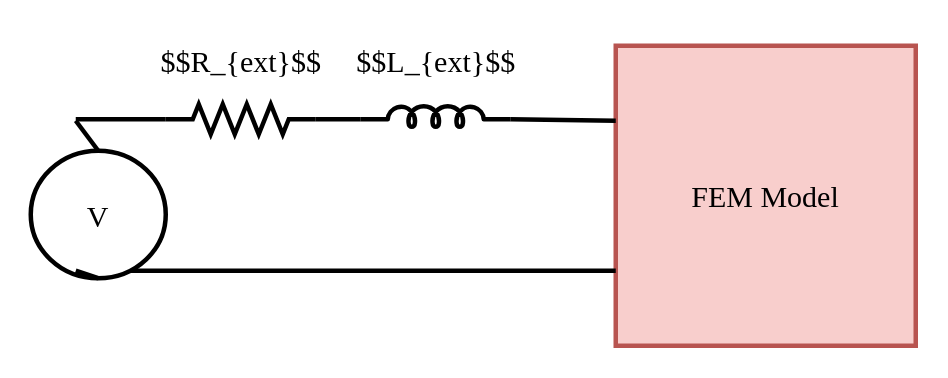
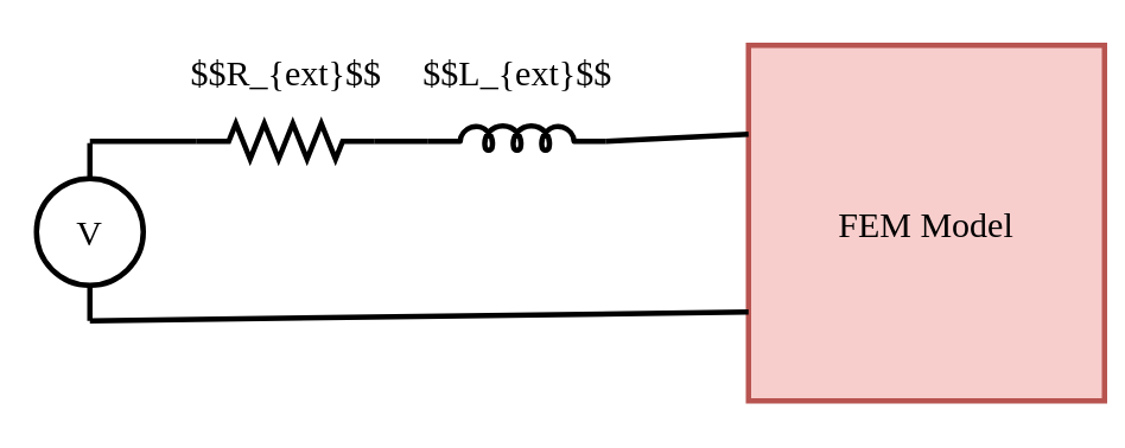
  <mxCell id="0" />
  <mxCell id="1" parent="0" />
- <mxCell id="2" value="FEM Model" style="whiteSpace=wrap;html=1;aspect=fixed;strokeWidth=3;fillColor=#f8cecc;strokeColor=#b85450;fontFamily=Times New Roman;fontSize=20;" vertex="1" parent="1"><mxGeometry x="410" y="30" width="200" height="200" as="geometry" /></mxCell>
+ <mxCell id="2" value="FEM Model" style="whiteSpace=wrap;html=1;aspect=fixed;strokeWidth=3;fillColor=#f8cecc;strokeColor=#b85450;fontFamily=Times New Roman;fontSize=20;" vertex="1" parent="1"><mxGeometry x="420" y="25" width="200" height="200" as="geometry" /></mxCell>
  <mxCell id="3" value="" style="pointerEvents=1;verticalLabelPosition=bottom;shadow=0;dashed=0;align=center;html=1;verticalAlign=top;shape=mxgraph.electrical.resistors.resistor_2;strokeWidth=3;fontFamily=Times New Roman;fontSize=20;" vertex="1" parent="1"><mxGeometry x="110" y="69" width="100" height="20" as="geometry" /></mxCell>
  <mxCell id="4" value="" style="pointerEvents=1;verticalLabelPosition=bottom;shadow=0;dashed=0;align=center;html=1;verticalAlign=top;shape=mxgraph.electrical.inductors.inductor_5;strokeWidth=3;fontFamily=Times New Roman;fontSize=20;" vertex="1" parent="1"><mxGeometry x="240" y="70" width="100" height="14" as="geometry" /></mxCell>
  <mxCell id="5" value="" style="endArrow=none;html=1;rounded=0;strokeWidth=3;exitX=1;exitY=0.645;exitDx=0;exitDy=0;exitPerimeter=0;entryX=0;entryY=0.25;entryDx=0;entryDy=0;fontFamily=Times New Roman;fontSize=20;" edge="1" parent="1" source="4" target="2"><mxGeometry width="50" height="50" relative="1" as="geometry"><mxPoint x="240" y="140" as="sourcePoint" /><mxPoint x="290" y="90" as="targetPoint" /></mxGeometry></mxCell>
  <mxCell id="6" value="" style="endArrow=none;html=1;rounded=0;strokeWidth=3;entryX=0;entryY=0.5;entryDx=0;entryDy=0;entryPerimeter=0;startArrow=none;startFill=0;fontFamily=Times New Roman;fontSize=20;" edge="1" parent="1" target="3"><mxGeometry width="50" height="50" relative="1" as="geometry"><mxPoint x="50" y="79" as="sourcePoint" /><mxPoint x="110" y="77.5" as="targetPoint" /></mxGeometry></mxCell>
  <mxCell id="7" value="" style="endArrow=none;html=1;rounded=0;strokeWidth=3;entryX=0;entryY=0.645;entryDx=0;entryDy=0;entryPerimeter=0;exitX=1;exitY=0.5;exitDx=0;exitDy=0;exitPerimeter=0;fontFamily=Times New Roman;fontSize=20;" edge="1" parent="1" source="3" target="4"><mxGeometry width="50" height="50" relative="1" as="geometry"><mxPoint x="20" y="87" as="sourcePoint" /><mxPoint x="120" y="87" as="targetPoint" /></mxGeometry></mxCell>
  <mxCell id="8" value="" style="endArrow=none;html=1;rounded=0;strokeWidth=3;entryX=0;entryY=0.75;entryDx=0;entryDy=0;startArrow=none;startFill=0;fontFamily=Times New Roman;fontSize=20;" edge="1" parent="1" target="2"><mxGeometry width="50" height="50" relative="1" as="geometry"><mxPoint x="50" y="180" as="sourcePoint" /><mxPoint x="120" y="89" as="targetPoint" /></mxGeometry></mxCell>
  <mxCell id="9" value="$$R_{ext}$$" style="text;html=1;align=center;verticalAlign=middle;resizable=0;points=[];autosize=1;strokeColor=none;fillColor=none;fontSize=20;fontFamily=Times New Roman;fontStyle=0" vertex="1" parent="1"><mxGeometry x="95" y="20" width="130" height="40" as="geometry" /></mxCell>
  <mxCell id="10" value="$$L_{ext}$$" style="text;html=1;align=center;verticalAlign=middle;resizable=0;points=[];autosize=1;strokeColor=none;fillColor=none;fontSize=20;fontFamily=Times New Roman;fontStyle=0" vertex="1" parent="1"><mxGeometry x="225" y="20" width="130" height="40" as="geometry" /></mxCell>
- <mxCell id="11" value="V" style="ellipse;whiteSpace=wrap;html=1;aspect=fixed;strokeWidth=3;fontFamily=Times New Roman;fontSize=20;" vertex="1" parent="1"><mxGeometry x="20" y="100" width="90" height="85" as="geometry" /></mxCell>
+ <mxCell id="11" value="V" style="ellipse;whiteSpace=wrap;html=1;aspect=fixed;strokeWidth=3;fontFamily=Times New Roman;fontSize=20;" vertex="1" parent="1"><mxGeometry x="20" y="100" width="60" height="60" as="geometry" /></mxCell>
  <mxCell id="12" value="" style="endArrow=none;html=1;rounded=0;strokeWidth=3;entryX=0.5;entryY=0;entryDx=0;entryDy=0;fontFamily=Times New Roman;fontSize=20;" edge="1" parent="1" target="11"><mxGeometry width="50" height="50" relative="1" as="geometry"><mxPoint x="50" y="80" as="sourcePoint" /><mxPoint x="250" y="89" as="targetPoint" /></mxGeometry></mxCell>
  <mxCell id="13" value="" style="endArrow=none;html=1;rounded=0;strokeWidth=3;entryX=0.5;entryY=1;entryDx=0;entryDy=0;fontFamily=Times New Roman;fontSize=20;" edge="1" parent="1" target="11"><mxGeometry width="50" height="50" relative="1" as="geometry"><mxPoint x="50" y="180" as="sourcePoint" /><mxPoint x="260" y="99" as="targetPoint" /></mxGeometry></mxCell>
